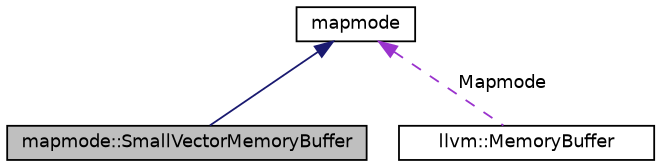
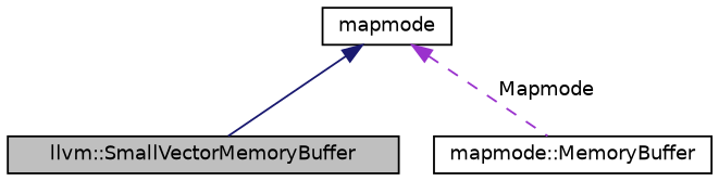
  digraph {
    node [color=black fontname=Helvetica fontsize=10 shape=box]
    edge [dir=back fontname=Helvetica fontsize=10 labelfontname=Helvetica labelfontsize=10]
-   n1 [fillcolor=grey75 fontcolor=black height=0.2 label="mapmode::SmallVectorMemoryBuffer" style=filled width=0.4]
-   n2 [height=0.2 label="llvm::MemoryBuffer" width=0.4]
+   n1 [fillcolor=grey75 fontcolor=black height=0.2 label="llvm::SmallVectorMemoryBuffer" style=filled width=0.4]
+   n2 [height=0.2 label="mapmode::MemoryBuffer" width=0.4]
    n3 [height=0.2 label=mapmode width=0.4]
    n3 -> n1 [color=midnightblue style=solid]
    n3 -> n2 [color=darkorchid3 label=" Mapmode" style=dashed]
  }
